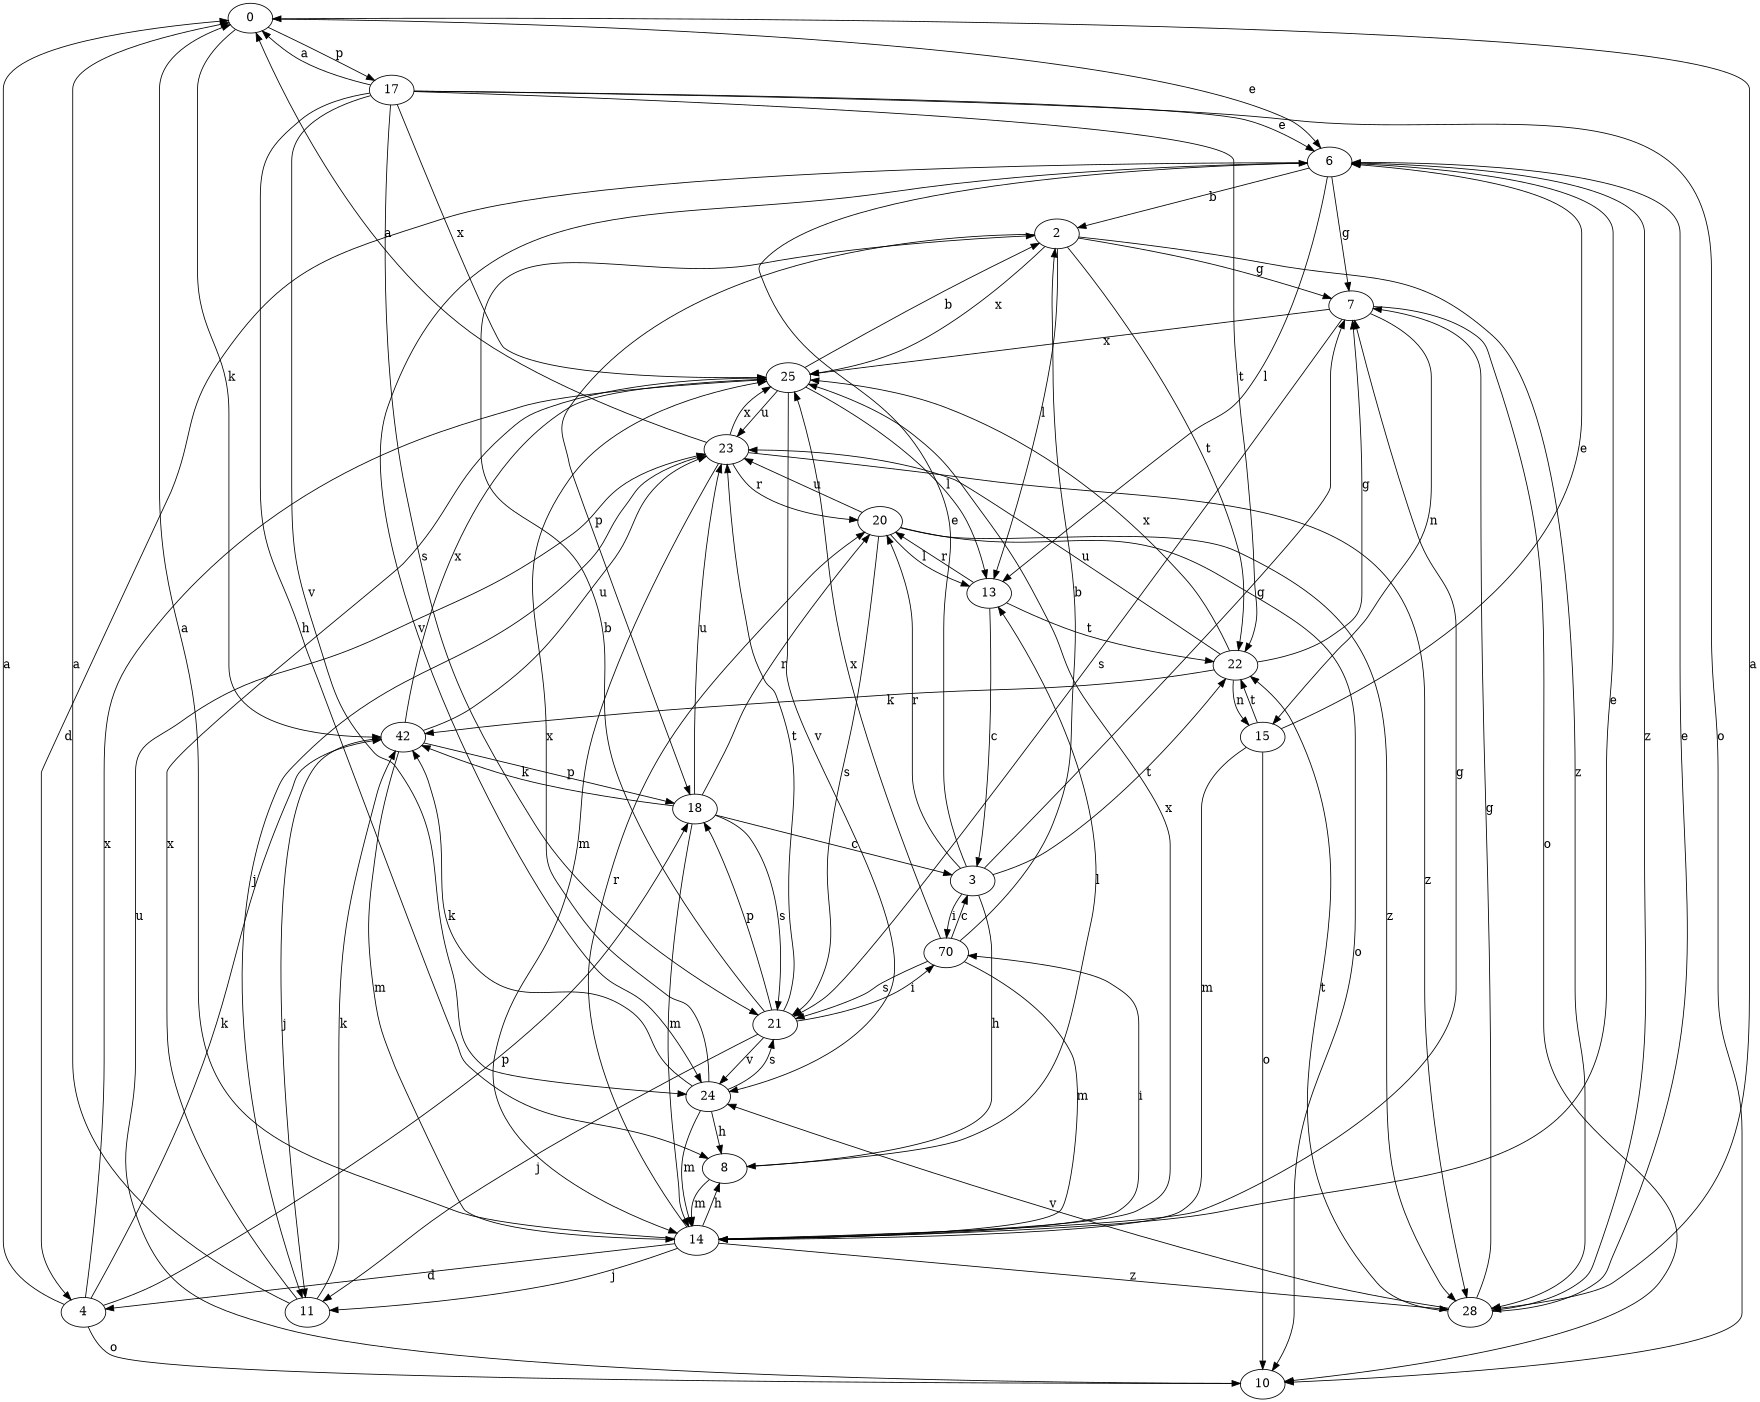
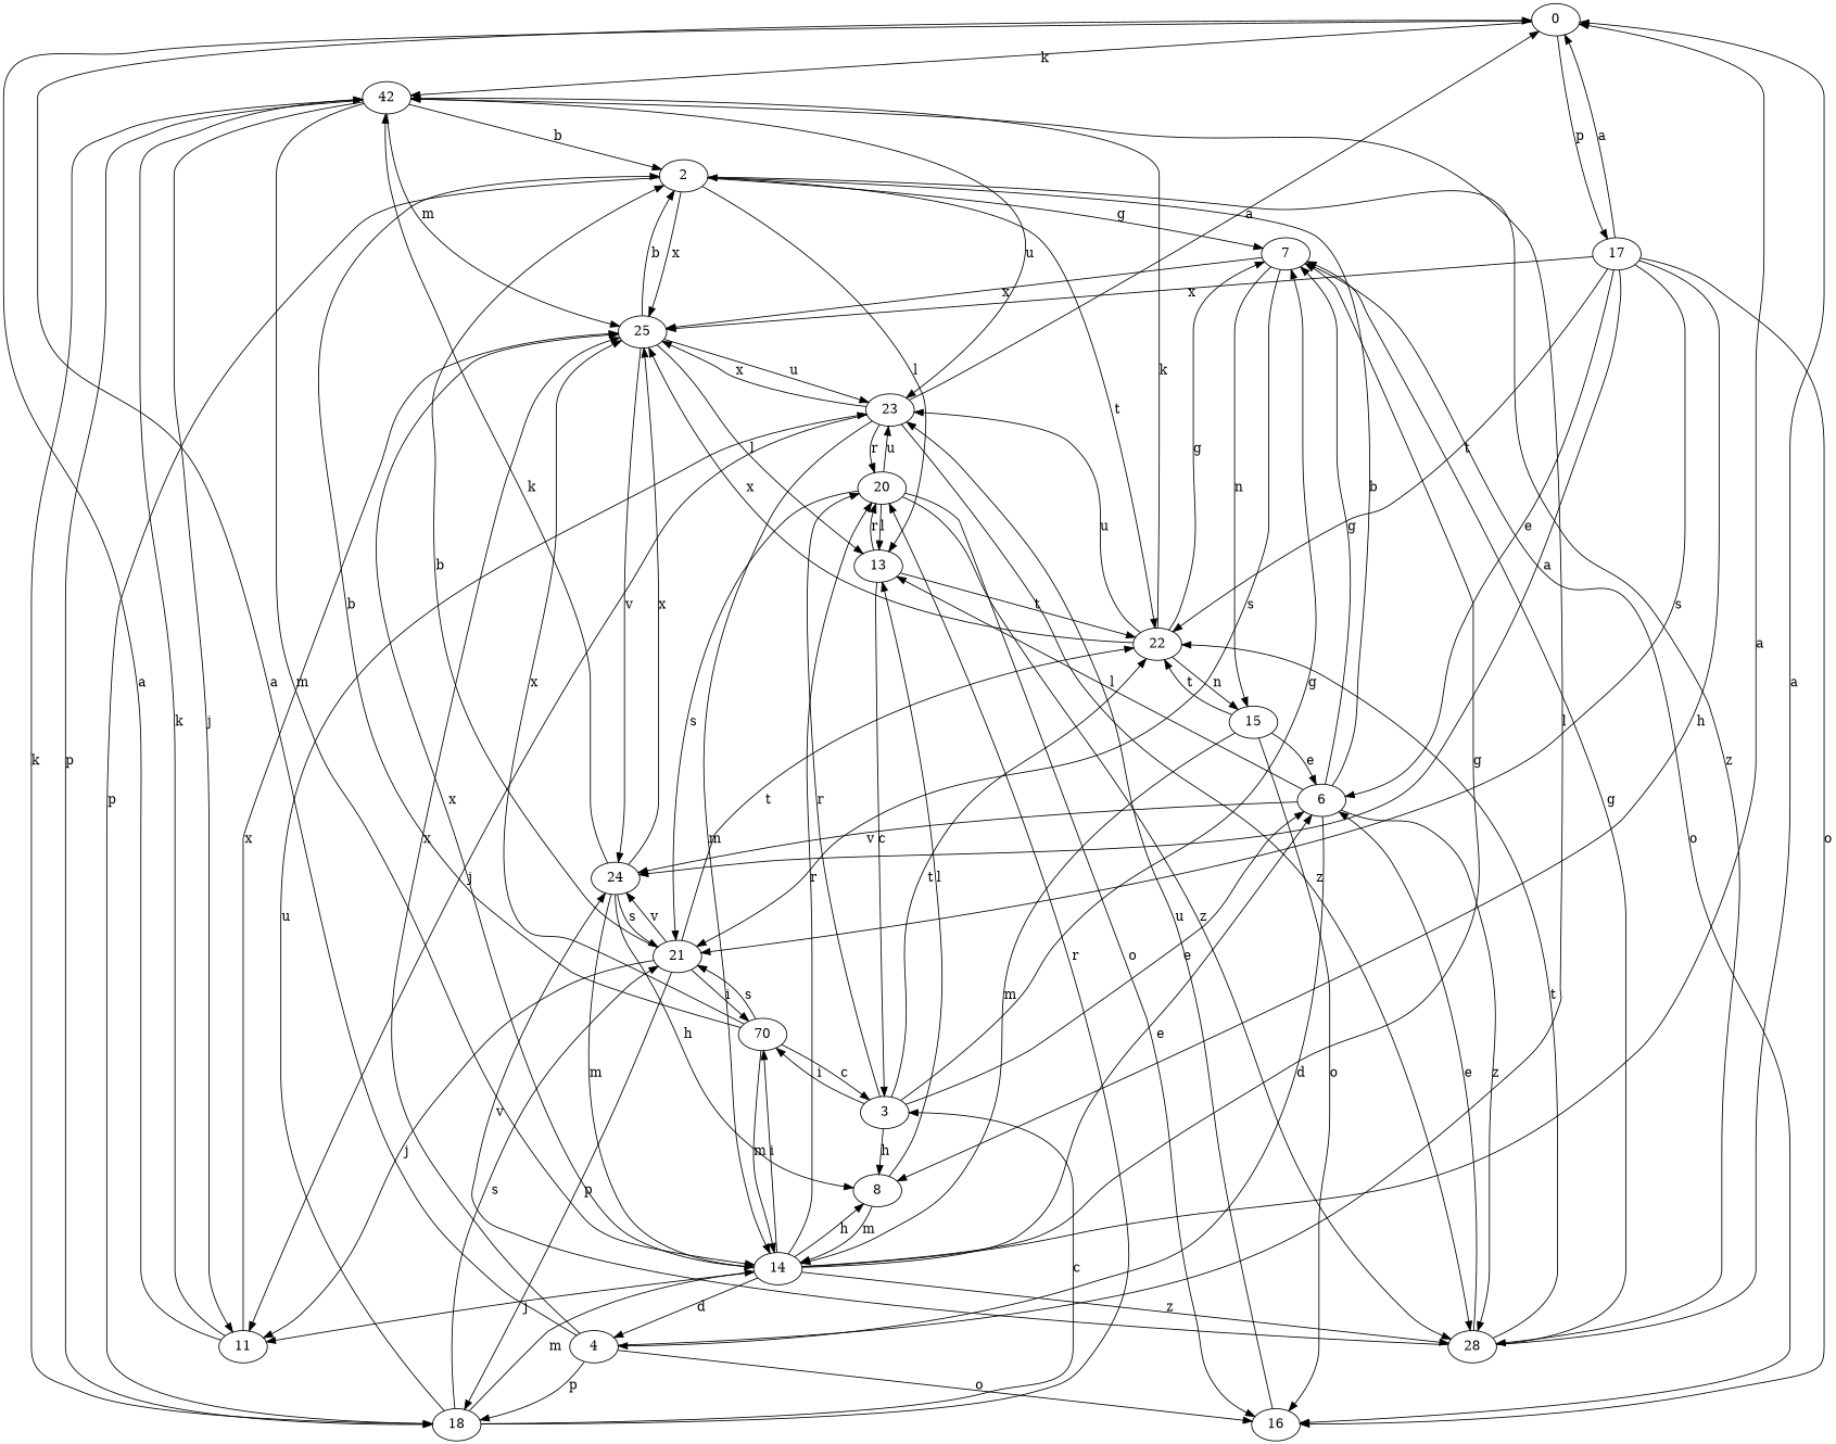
  strict digraph {
    0
    6
    n3 [label=42]
    17
    2
    7
    13
    28
    4
    24
    18
    25
    11
    14
    23
    22
    8
-   16 [label=10]
+   16
    21
    15
    3
    20
    n23 [label=70]
-   0 -> 6 [label=e]
    0 -> n3 [label=k]
    0 -> 17 [label=p]
    6 -> 2 [label=b]
    6 -> 7 [label=g]
    6 -> 13 [label=l]
    6 -> 28 [label=z]
    6 -> 4 [label=d]
    6 -> 24 [label=v]
+   n3 -> 2 [label=b]
    n3 -> 18 [label=p]
-   n3 -> 25 [label=x]
+   n3 -> 25 [label=m]
    n3 -> 11 [label=j]
    n3 -> 14 [label=m]
    n3 -> 23 [label=u]
    17 -> 0 [label=a]
    17 -> 6 [label=e]
-   17 -> 24 [label=v]
+   17 -> 24 [label=a]
    17 -> 25 [label=x]
    17 -> 22 [label=t]
    17 -> 8 [label=h]
    17 -> 16 [label=o]
    17 -> 21 [label=s]
    2 -> 7 [label=g]
    2 -> 13 [label=l]
    2 -> 28 [label=z]
    2 -> 18 [label=p]
    2 -> 25 [label=x]
    2 -> 22 [label=t]
    7 -> 25 [label=x]
    7 -> 16 [label=o]
    7 -> 21 [label=s]
    7 -> 15 [label=n]
    13 -> 22 [label=t]
    13 -> 3 [label=c]
    13 -> 20 [label=r]
    28 -> 0 [label=a]
    28 -> 6 [label=e]
    28 -> 7 [label=g]
    28 -> 24 [label=v]
    28 -> 22 [label=t]
    4 -> 0 [label=a]
-   4 -> n3 [label=k]
+   4 -> n3 [label=l]
    4 -> 18 [label=p]
    4 -> 25 [label=x]
    4 -> 16 [label=o]
    24 -> n3 [label=k]
    24 -> 25 [label=x]
    24 -> 14 [label=m]
    24 -> 8 [label=h]
    24 -> 21 [label=s]
    18 -> n3 [label=k]
    18 -> 14 [label=m]
    18 -> 23 [label=u]
    18 -> 21 [label=s]
    18 -> 3 [label=c]
    18 -> 20 [label=r]
    25 -> 2 [label=b]
    25 -> 13 [label=l]
    25 -> 24 [label=v]
    25 -> 23 [label=u]
    11 -> 0 [label=a]
    11 -> n3 [label=k]
    11 -> 25 [label=x]
    14 -> 0 [label=a]
    14 -> 6 [label=e]
    14 -> 7 [label=g]
    14 -> 28 [label=z]
    14 -> 4 [label=d]
    14 -> 25 [label=x]
    14 -> 11 [label=j]
    14 -> 8 [label=h]
    14 -> 20 [label=r]
    14 -> n23 [label=i]
    23 -> 0 [label=a]
    23 -> 28 [label=z]
    23 -> 25 [label=x]
    23 -> 11 [label=j]
    23 -> 14 [label=m]
    23 -> 20 [label=r]
    22 -> n3 [label=k]
    22 -> 7 [label=g]
    22 -> 25 [label=x]
    22 -> 23 [label=u]
    22 -> 15 [label=n]
    8 -> 13 [label=l]
    8 -> 14 [label=m]
    16 -> 23 [label=u]
    21 -> 2 [label=b]
    21 -> 24 [label=v]
    21 -> 18 [label=p]
    21 -> 11 [label=j]
-   21 -> 23 [label=t]
+   21 -> 22 [label=t]
    21 -> n23 [label=i]
    15 -> 6 [label=e]
    15 -> 14 [label=m]
    15 -> 22 [label=t]
    15 -> 16 [label=o]
    3 -> 6 [label=e]
    3 -> 7 [label=g]
    3 -> 22 [label=t]
    3 -> 8 [label=h]
    3 -> 20 [label=r]
    3 -> n23 [label=i]
    20 -> 13 [label=l]
    20 -> 28 [label=z]
    20 -> 23 [label=u]
    20 -> 16 [label=o]
    20 -> 21 [label=s]
    n23 -> 2 [label=b]
    n23 -> 25 [label=x]
    n23 -> 14 [label=m]
    n23 -> 21 [label=s]
    n23 -> 3 [label=c]
  }
